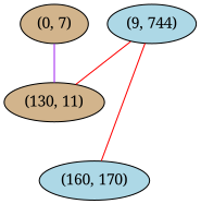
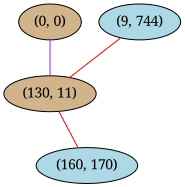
  graph {
    fontname="Noto Serif"
    node [fillcolor=lightblue fontname="Noto Serif" style=filled]
    edge [color=red fontname="Noto Serif" weight=1]
    n1 [label="(9, 744)"]
    "(130, 11)" [fillcolor=tan]
    "(160, 170)"
-   "(0, 0)" [fillcolor=tan label="(0, 7)"]
+   "(0, 0)" [fillcolor=tan]
    n1 -- "(130, 11)"
-   n1 -- "(160, 170)"
+   "(130, 11)" -- "(160, 170)"
    "(0, 0)" -- "(130, 11)" [color=purple weight=4]
  }
